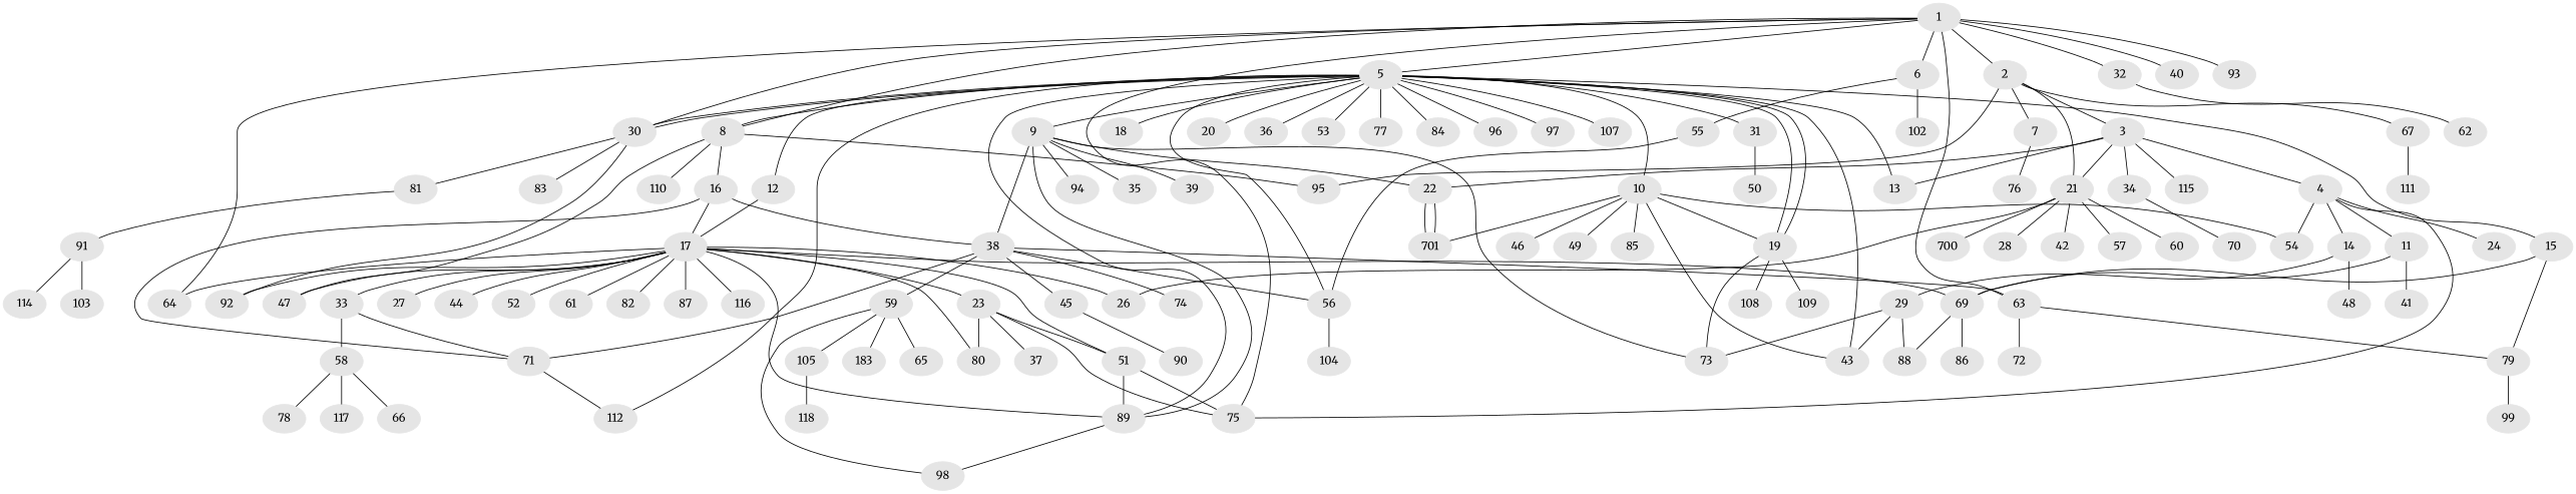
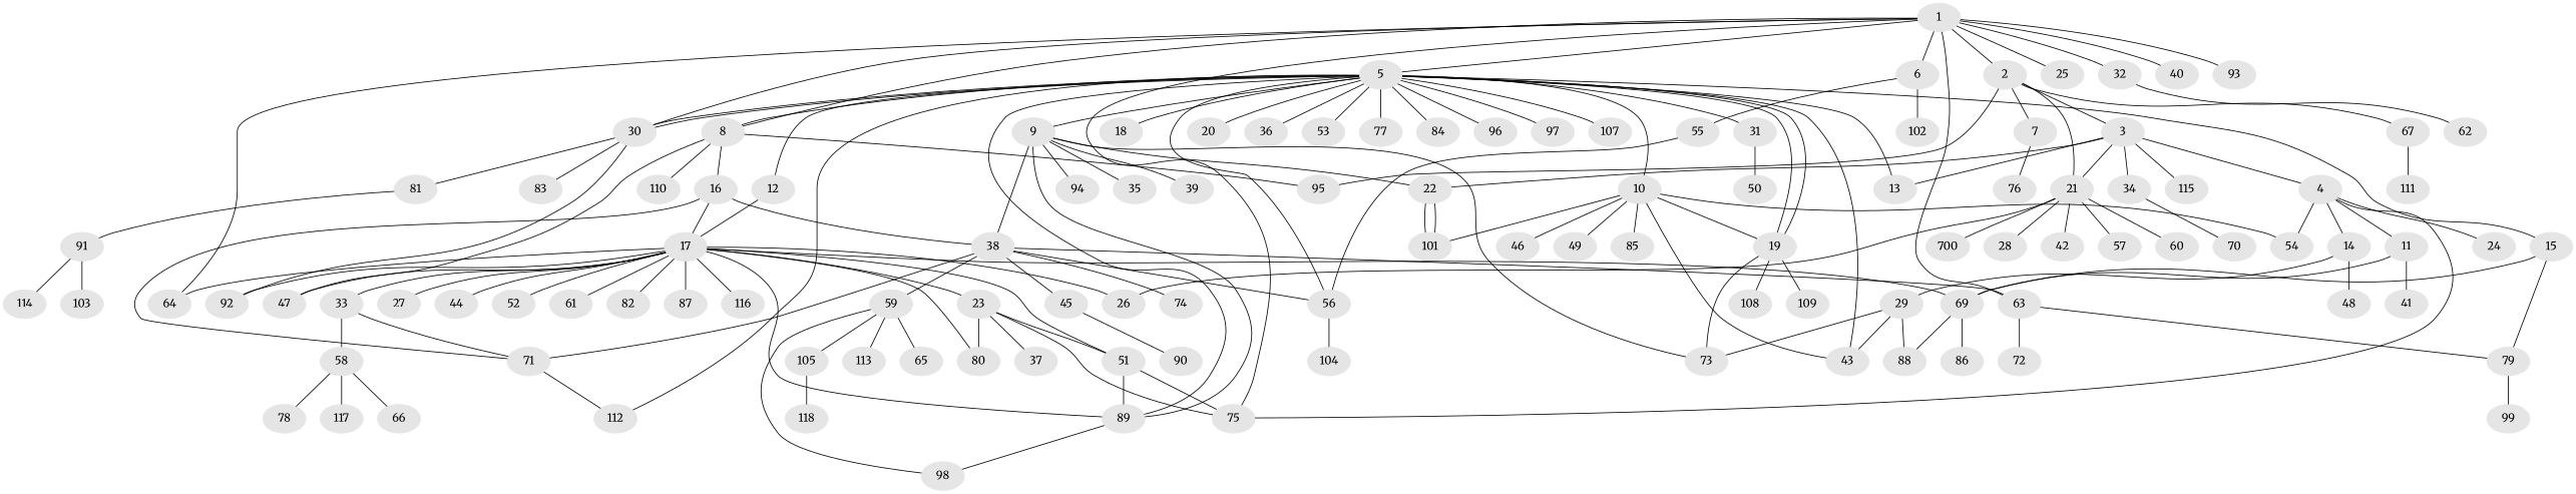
  graph {
    fontname=Merriweather
    node [color=gray90 fontname=Merriweather style=filled]
    edge [fontname=Merriweather]
    1
    2
    5
    6
    8
+   25
    30
    32
    40
    63
    64
    75
    93
    3
    7
    21
    67
    95
    13
    9
    10
    12
    15
    18
    19
    20
    31
    36
    43
    53
    56
    77
    84
    89
    96
    97
    107
    112
    55
    102
    16
    47
    110
    92
    81
    83
    62
    79
    72
    4
    22
    34
    115
    76
    26
    28
    42
    57
    60
    n60 [label=700]
    111
    11
    14
    24
    54
-   101 [label=701]
+   101
    70
    41
    69
    29
    48
    35
    38
    39
    73
    94
    46
    49
    85
    17
    108
    109
    50
    104
    98
    71
    45
    59
    74
    88
    86
    23
    27
    33
    44
    51
    52
    61
    80
    82
    87
    116
    99
    37
    58
    91
    66
    78
    117
    90
    65
    105
-   113 [label=183]
+   113
    118
    103
    114
    1 -- 2
    1 -- 5
    1 -- 6
    1 -- 8
+   1 -- 25
    1 -- 30
    1 -- 32
    1 -- 40
    1 -- 63
    1 -- 64
    1 -- 75
    1 -- 93
    2 -- 3
    2 -- 7
    2 -- 21
    2 -- 67
    2 -- 95
    5 -- 8
    5 -- 30
    5 -- 30
    5 -- 13
    5 -- 9
    5 -- 10
    5 -- 12
    5 -- 15
    5 -- 18
    5 -- 19
    5 -- 19
    5 -- 20
    5 -- 31
    5 -- 36
    5 -- 43
    5 -- 53
    5 -- 56
    5 -- 77
    5 -- 84
    5 -- 89
    5 -- 96
    5 -- 97
    5 -- 107
    5 -- 112
    6 -- 55
    6 -- 102
    8 -- 95
    8 -- 16
    8 -- 47
    8 -- 110
    30 -- 92
    30 -- 81
    30 -- 83
    32 -- 62
    63 -- 79
    63 -- 72
    3 -- 21
    3 -- 13
    3 -- 4
    3 -- 22
    3 -- 34
    3 -- 115
    7 -- 76
    21 -- 26
    21 -- 28
    21 -- 42
    21 -- 57
    21 -- 60
    21 -- n60
    67 -- 111
    9 -- 89
    9 -- 22
    9 -- 35
    9 -- 38
    9 -- 39
    9 -- 73
    9 -- 94
    10 -- 19
    10 -- 43
    10 -- 54
    10 -- 101
    10 -- 46
    10 -- 49
    10 -- 85
    12 -- 17
    15 -- 79
    15 -- 69
    19 -- 73
    19 -- 108
    19 -- 109
    31 -- 50
    56 -- 104
    89 -- 98
    55 -- 56
    16 -- 38
    16 -- 17
    16 -- 71
    81 -- 91
    79 -- 99
    4 -- 75
    4 -- 11
    4 -- 14
    4 -- 24
    4 -- 54
    22 -- 101
    22 -- 101
    34 -- 70
    11 -- 41
    11 -- 69
    14 -- 29
    14 -- 48
    69 -- 88
    69 -- 86
    29 -- 43
    29 -- 73
    29 -- 88
    38 -- 63
    38 -- 56
    38 -- 71
    38 -- 45
    38 -- 59
    38 -- 74
    17 -- 64
    17 -- 89
    17 -- 47
    17 -- 92
    17 -- 26
    17 -- 69
    17 -- 23
    17 -- 27
    17 -- 33
    17 -- 44
    17 -- 51
    17 -- 52
    17 -- 61
    17 -- 80
    17 -- 82
    17 -- 87
    17 -- 116
    71 -- 112
    45 -- 90
    59 -- 98
    59 -- 65
    59 -- 105
    59 -- 113
    23 -- 75
    23 -- 51
    23 -- 80
    23 -- 37
    33 -- 71
    33 -- 58
    51 -- 75
    51 -- 89
    58 -- 66
    58 -- 78
    58 -- 117
    91 -- 103
    91 -- 114
    105 -- 118
  }
